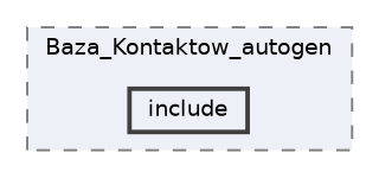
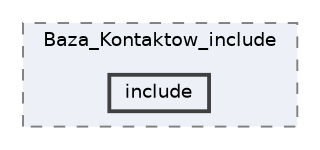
  digraph {
    compound=true
    n1 [color=grey25 fillcolor="#edf0f7" fontname=Helvetica fontsize=10 height=0.2 label=include shape=box style="filled,bold" width=0.4]
    subgraph cluster_1 {
      bgcolor="#edf0f7"
      fontname=Helvetica
      fontsize=10
-     label=Baza_Kontaktow_autogen
+     label=Baza_Kontaktow_include
      pencolor=grey50
      style="filled,dashed"
      n1
    }
  }
